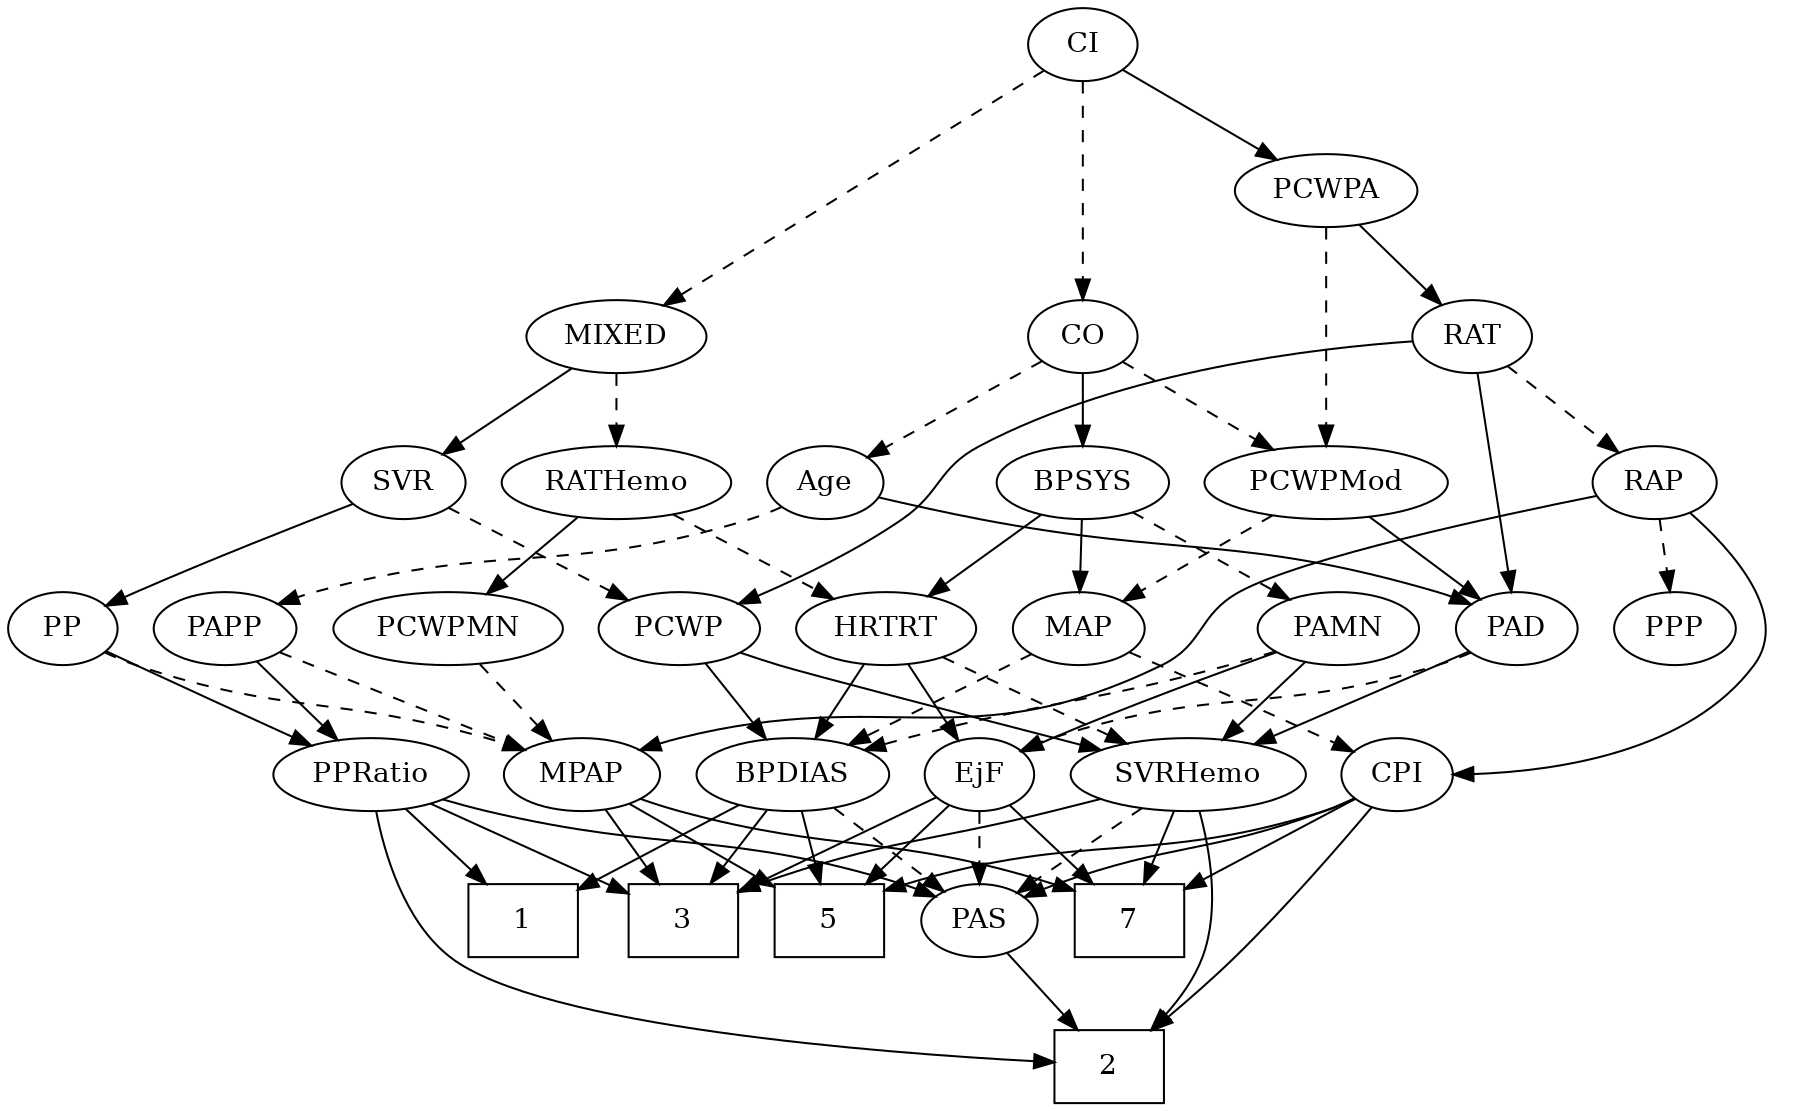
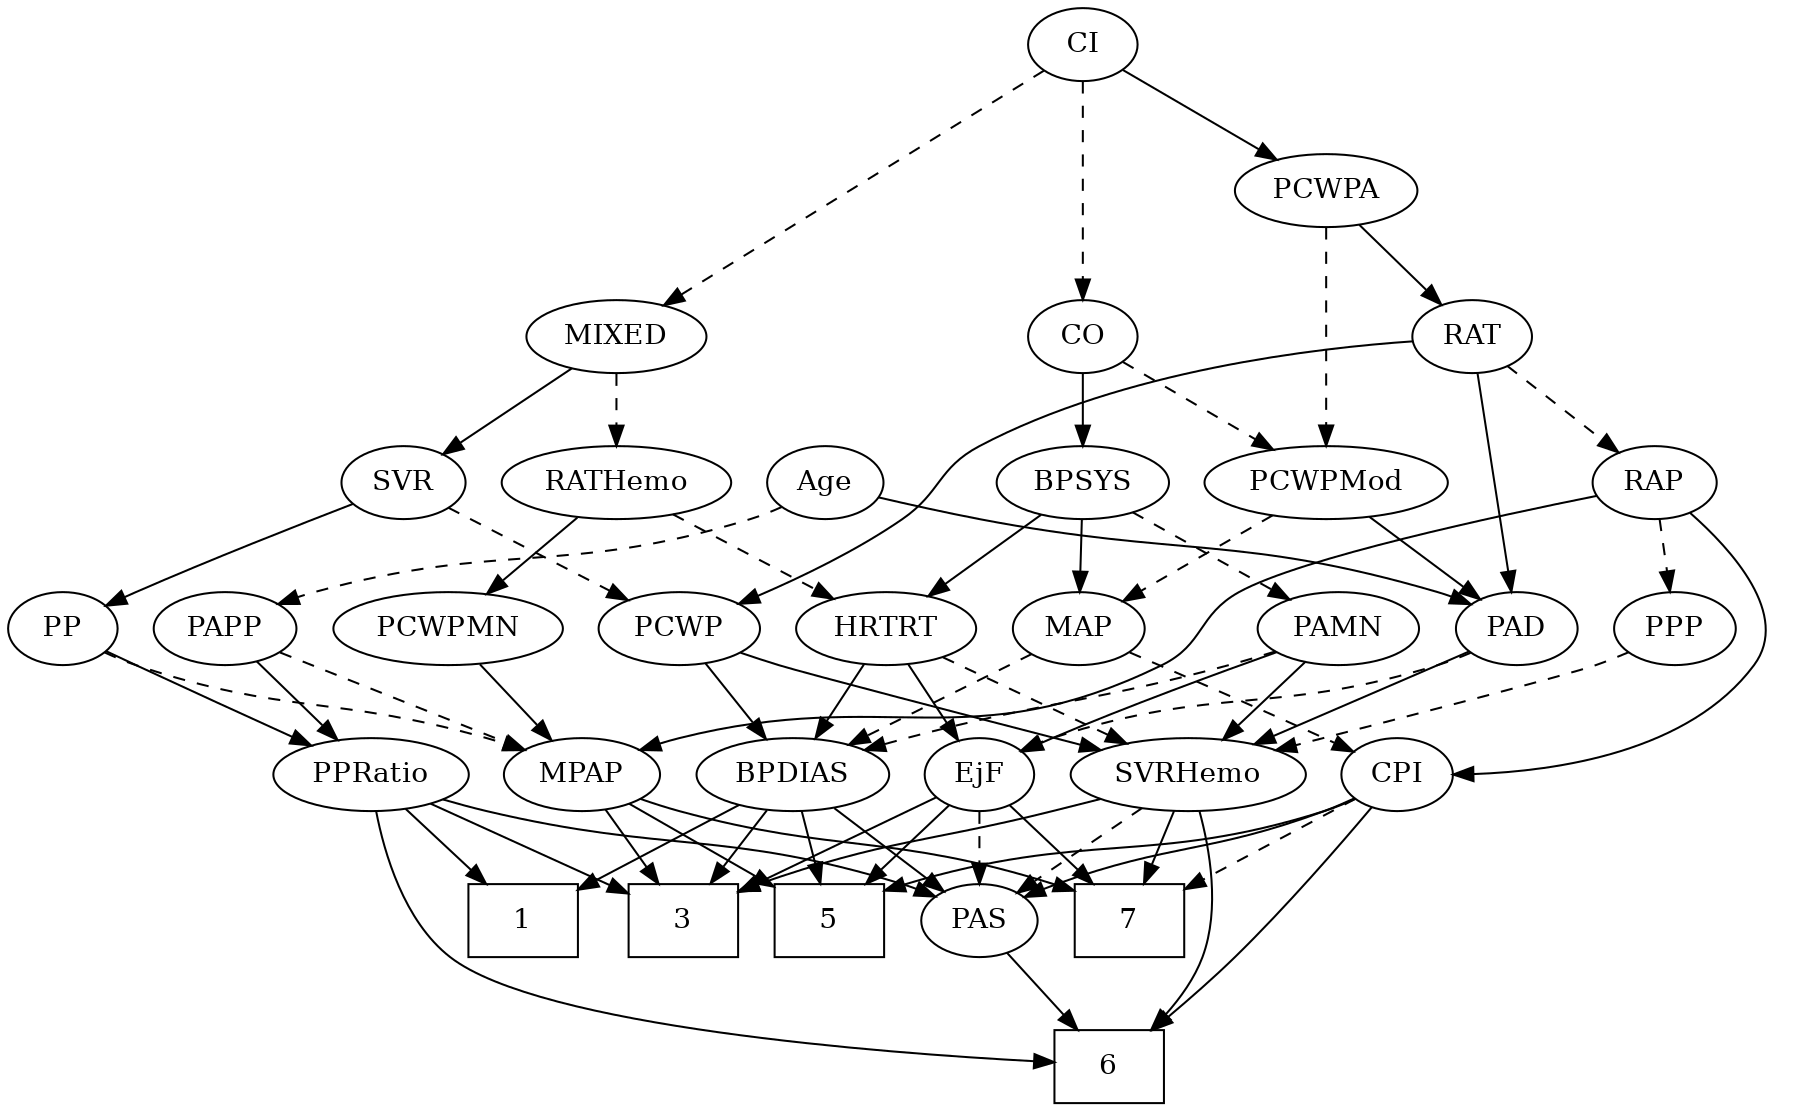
  strict digraph {
    edge [style=solid]
    1 [height=0.5 shape=box width=0.75]
-   2 [height=0.5 shape=box width=0.75]
+   2 [height=0.5 shape=box width=0.75 label=6]
    3 [height=0.5 shape=box width=0.75]
    n4 [height=0.5 label=7 shape=box width=0.75]
    5 [height=0.5 shape=box width=0.75]
    Age [height=0.5 width=0.75]
    PAD [height=0.5 width=0.79437]
    PAPP [height=0.5 width=0.88464]
    EjF [height=0.5 width=0.75]
    SVRHemo [height=0.5 width=1.3902]
    MPAP [height=0.5 width=0.97491]
    PPRatio [height=0.5 width=1.1013]
    PAS [height=0.5 width=0.75]
    RAP [height=0.5 width=0.77632]
    CPI [height=0.5 width=0.75]
    PPP [height=0.5 width=0.75]
    MIXED [height=0.5 width=1.1193]
    RATHemo [height=0.5 width=1.3721]
    SVR [height=0.5 width=0.77632]
    HRTRT [height=0.5 width=1.1013]
    PCWPMN [height=0.5 width=1.3902]
    PCWP [height=0.5 width=0.97491]
    PP [height=0.5 width=0.75]
    BPDIAS [height=0.5 width=1.1735]
    BPSYS [height=0.5 width=1.0471]
    PAMN [height=0.5 width=1.011]
    MAP [height=0.5 width=0.84854]
    CO [height=0.5 width=0.75]
    PCWPMod [height=0.5 width=1.4443]
    RAT [height=0.5 width=0.75827]
    PCWPA [height=0.5 width=1.1555]
    CI [height=0.5 width=0.75]
    Age -> PAD
    Age -> PAPP [style=dashed]
    PAD -> EjF [style=dashed]
    PAD -> SVRHemo
    PAPP -> MPAP [style=dashed]
    PAPP -> PPRatio
    EjF -> 3
    EjF -> n4
    EjF -> 5
    EjF -> PAS [style=dashed]
    SVRHemo -> 2
    SVRHemo -> 3
    SVRHemo -> n4
    SVRHemo -> PAS [style=dashed]
    MPAP -> 3
    MPAP -> n4
    MPAP -> 5
    PPRatio -> 1
    PPRatio -> 2
    PPRatio -> 3
    PPRatio -> PAS
    PAS -> 2
    RAP -> MPAP
    RAP -> CPI
    RAP -> PPP [style=dashed]
    CPI -> 2
-   CPI -> n4
+   CPI -> n4 [style=dashed]
    CPI -> 5
    CPI -> PAS
+   PPP -> SVRHemo [style=dashed]
    MIXED -> RATHemo [style=dashed]
    MIXED -> SVR
    RATHemo -> HRTRT [style=dashed]
    RATHemo -> PCWPMN
    SVR -> PCWP [style=dashed]
    SVR -> PP
    HRTRT -> EjF
    HRTRT -> SVRHemo [style=dashed]
    HRTRT -> BPDIAS
-   PCWPMN -> MPAP [style=dashed]
+   PCWPMN -> MPAP
    PCWP -> SVRHemo
    PCWP -> BPDIAS
    PP -> MPAP [style=dashed]
    PP -> PPRatio
    BPDIAS -> 1
    BPDIAS -> 3
    BPDIAS -> 5
-   BPDIAS -> PAS [style=dashed]
+   BPDIAS -> PAS
    BPSYS -> HRTRT
    BPSYS -> PAMN [style=dashed]
    BPSYS -> MAP
    PAMN -> EjF
    PAMN -> SVRHemo
    PAMN -> BPDIAS [style=dashed]
    MAP -> CPI [style=dashed]
    MAP -> BPDIAS [style=dashed]
-   CO -> Age [style=dashed]
    CO -> BPSYS
    CO -> PCWPMod [style=dashed]
    PCWPMod -> PAD
    PCWPMod -> MAP [style=dashed]
    RAT -> PAD
    RAT -> RAP [style=dashed]
    RAT -> PCWP
    PCWPA -> PCWPMod [style=dashed]
    PCWPA -> RAT
    CI -> MIXED [style=dashed]
    CI -> CO [style=dashed]
    CI -> PCWPA
  }
